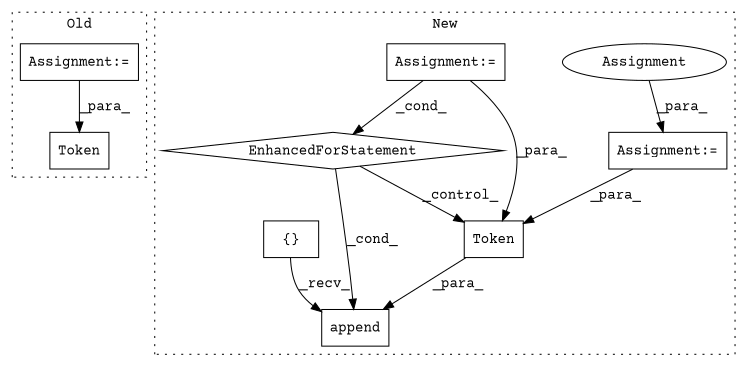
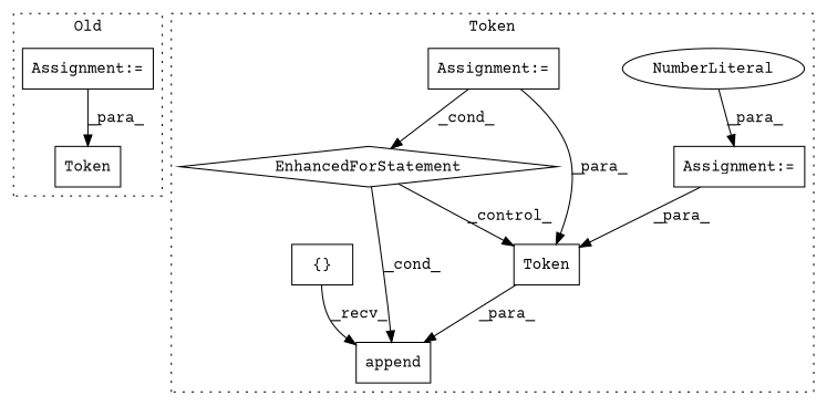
  digraph {
    fontname="Courier Prime"
    node [a=32 fontname="Courier Prime" l=1 shape=box]
    edge [fontname="Courier Prime"]
    n1 [l="6,1" label=Token s="12054,12126"]
    n2 [a=7 label="Assignment:=" s=11941]
    n3 [a=70 l="53,2" label=EnhancedForStatement s="12443,12526" shape=diamond]
    n4 [l="6,1" label=Token s="12554,12618"]
    n5 [a=7 label="Assignment:=" s=12373]
-   n6 [a=34 label=Assignment s=12374 shape=ellipse]
+   n6 [a=34 label=NumberLiteral s=12374 shape=ellipse]
    n7 [a=7 l=12 label="Assignment:=" s=12069]
    n8 [l="7,1" label=append s="12646,12670"]
    n9 [a=4 l=2 label="{}" s=12435]
    subgraph cluster_1 {
      label=Old
      style=dotted
      n1
      n2
    }
    subgraph cluster_2 {
-     label=New
+     label=Token
      style=dotted
      n3
      n4
      n5
      n6
      n7
      n8
      n9
    }
    n2 -> n1 [label=_para_]
    n3 -> n4 [label=_control_]
    n3 -> n8 [label=_cond_]
    n4 -> n8 [label=_para_]
    n5 -> n4 [label=_para_]
    n6 -> n5 [label=_para_]
    n7 -> n3 [label=_cond_]
    n7 -> n4 [label=_para_]
    n9 -> n8 [label=_recv_]
  }
